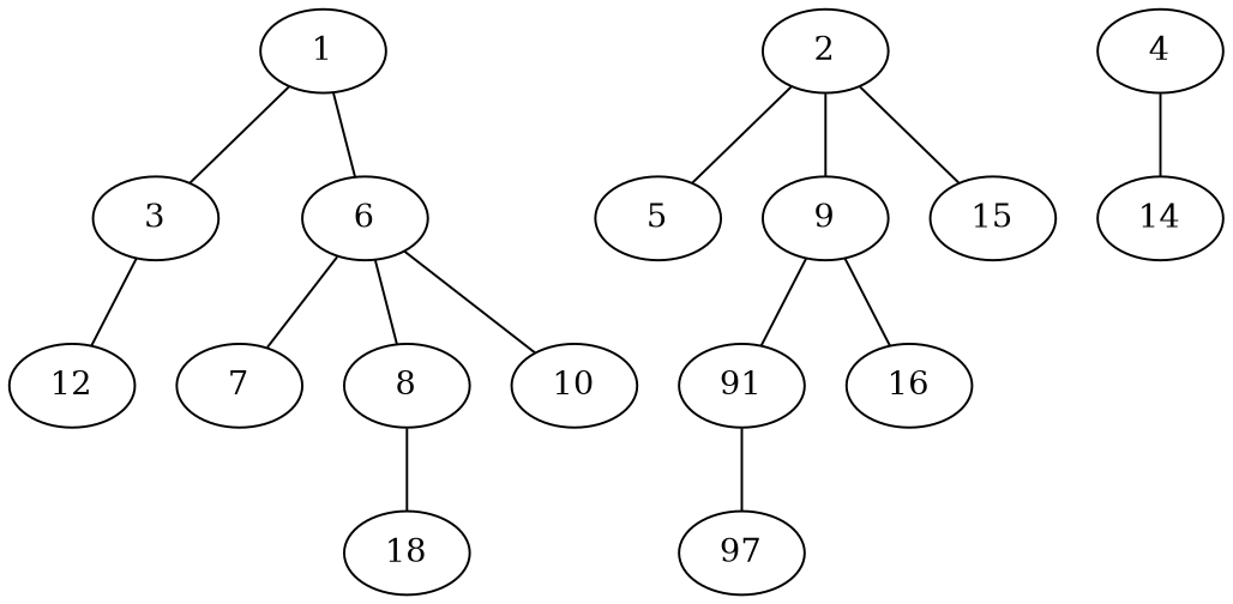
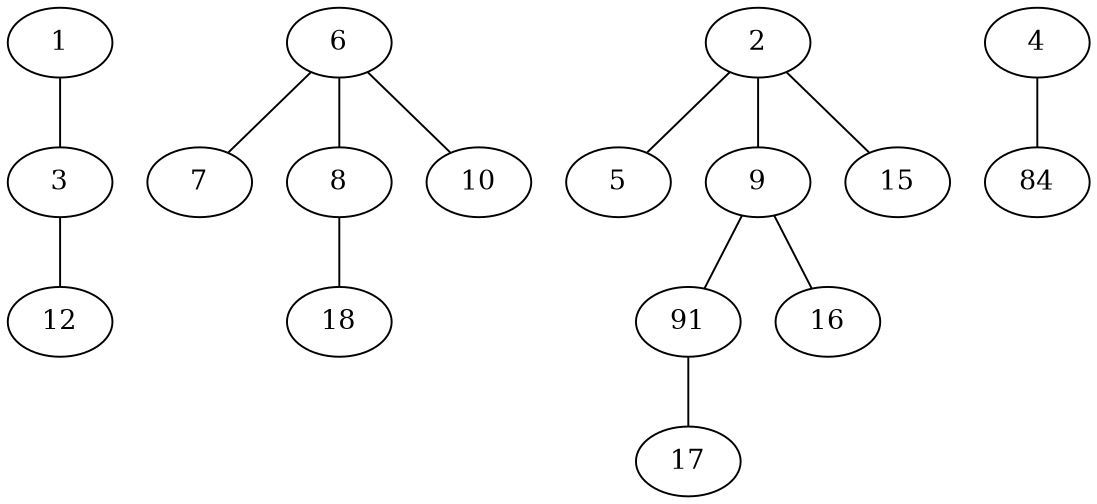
  graph {
    1
    3
    6
    2
    5
    9
    15
    12
    7
    8
    10
    n12 [label=91]
    16
    4
-   14
+   14 [label=84]
    18
-   17 [label=97]
+   17
    1 -- 3
-   1 -- 6
    3 -- 12
    6 -- 7
    6 -- 8
    6 -- 10
    2 -- 5
    2 -- 9
    2 -- 15
    9 -- n12
    9 -- 16
    8 -- 18
    n12 -- 17
    4 -- 14
  }
